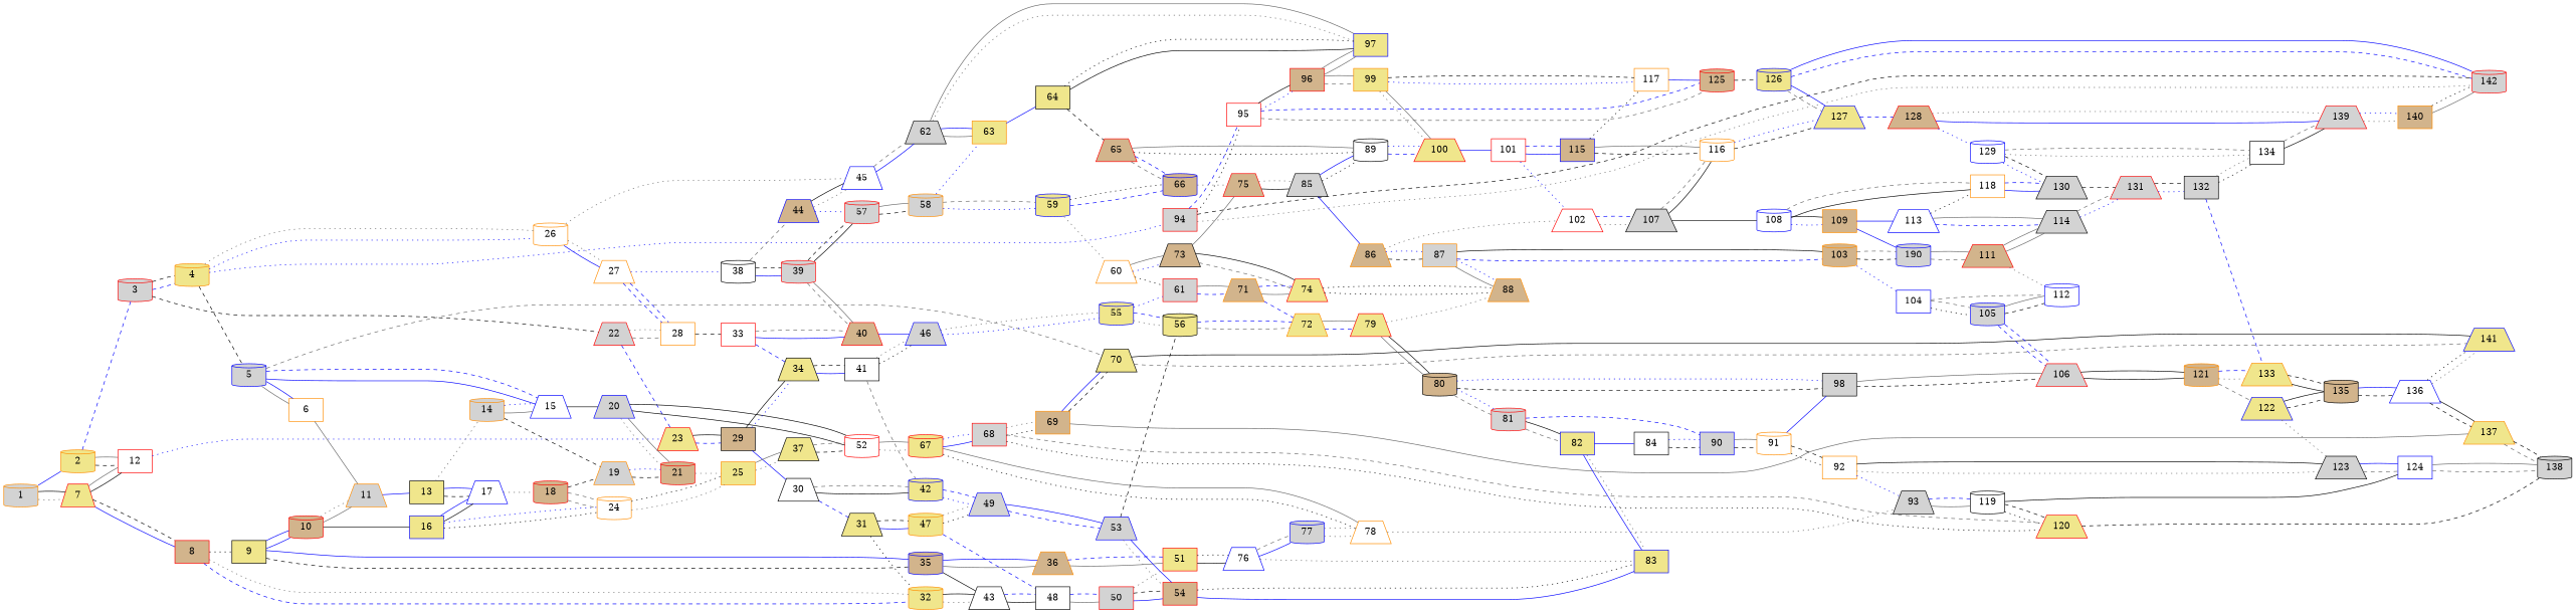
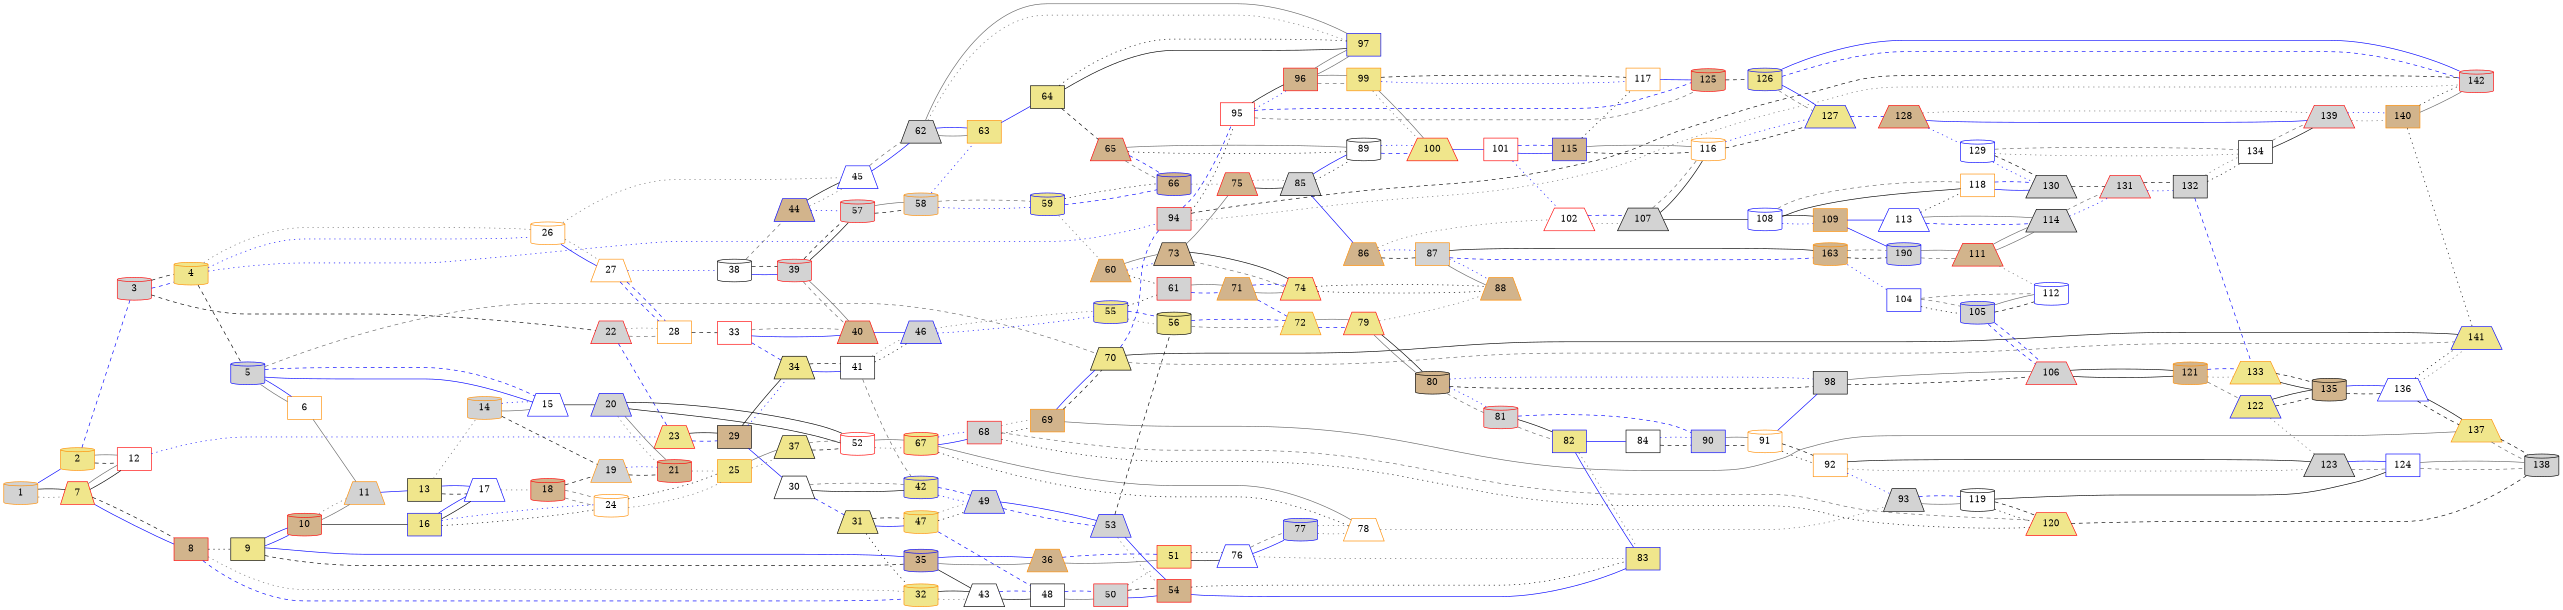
  graph {
    rankdir=LR
    node [color=red fillcolor=lightgrey shape=trapezium style=filled]
    edge [color=gray40 style=solid]
    1 [color=darkorange shape=cylinder]
    2 [color=darkorange fillcolor=khaki shape=cylinder]
    7 [fillcolor=khaki]
    3 [shape=cylinder]
    12 [fillcolor=white shape=box]
    8 [fillcolor=tan shape=box]
    4 [color=darkorange fillcolor=khaki shape=cylinder]
    22
    23 [fillcolor=khaki]
    5 [color=blue shape=cylinder]
    26 [color=darkorange fillcolor=white shape=cylinder]
    94 [shape=box]
    28 [color=darkorange fillcolor=white shape=box]
    6 [color=darkorange fillcolor=white shape=box]
    15 [color=blue fillcolor=white]
    70 [color=black fillcolor=khaki]
    27 [color=darkorange fillcolor=white]
    45 [color=blue fillcolor=white]
    95 [fillcolor=white shape=box]
    142 [shape=cylinder]
    11 [color=darkorange]
    20 [color=blue]
    141 [color=blue fillcolor=khaki]
    13 [color=black fillcolor=khaki shape=box]
    9 [color=black fillcolor=khaki shape=box]
    32 [color=darkorange fillcolor=khaki shape=cylinder]
    10 [fillcolor=tan shape=cylinder]
    35 [color=blue fillcolor=tan shape=cylinder]
    43 [color=black fillcolor=white]
    16 [color=blue fillcolor=khaki shape=box]
    36 [color=darkorange fillcolor=tan]
    17 [color=blue fillcolor=white]
    24 [color=darkorange fillcolor=white shape=cylinder]
    14 [color=darkorange shape=cylinder]
    29 [color=black fillcolor=tan shape=box]
    19 [color=darkorange]
    18 [fillcolor=tan shape=cylinder]
    21 [fillcolor=tan shape=cylinder]
    52 [fillcolor=white shape=cylinder]
    25 [color=darkorange fillcolor=khaki shape=box]
    67 [fillcolor=khaki shape=cylinder]
    37 [color=black fillcolor=khaki]
    33 [fillcolor=white shape=box]
    30 [color=black fillcolor=white]
    34 [color=black fillcolor=khaki]
    38 [color=black fillcolor=white shape=cylinder]
    62 [color=black]
    39 [shape=cylinder]
    44 [color=blue fillcolor=tan]
    40 [fillcolor=tan]
    31 [color=black fillcolor=khaki]
    42 [color=blue fillcolor=khaki shape=cylinder]
    41 [color=black fillcolor=white shape=box]
    47 [color=darkorange fillcolor=khaki shape=cylinder]
    49 [color=blue]
    48 [color=black fillcolor=white shape=box]
    46 [color=blue]
    51 [fillcolor=khaki shape=box]
    76 [color=blue fillcolor=white]
    57 [shape=cylinder]
    58 [color=darkorange shape=cylinder]
    55 [color=blue fillcolor=khaki shape=cylinder]
    53 [color=blue]
    50 [shape=box]
    63 [color=darkorange fillcolor=khaki shape=box]
    97 [color=blue fillcolor=khaki shape=box]
    56 [color=black fillcolor=khaki shape=cylinder]
    61 [shape=box]
    54 [fillcolor=tan shape=box]
    83 [color=blue fillcolor=khaki shape=box]
    77 [color=blue shape=cylinder]
    68 [shape=box]
    78 [color=darkorange fillcolor=white]
    72 [color=darkorange fillcolor=khaki]
    71 [color=darkorange fillcolor=tan]
    79 [fillcolor=khaki]
    59 [color=blue fillcolor=khaki shape=cylinder]
-   60 [color=darkorange fillcolor=white]
+   60 [color=darkorange fillcolor=tan]
    66 [color=blue fillcolor=tan shape=cylinder]
    64 [color=black fillcolor=khaki shape=box]
    73 [color=black fillcolor=tan]
    75 [fillcolor=tan]
    74 [fillcolor=khaki]
    65 [fillcolor=tan]
    89 [color=black fillcolor=white shape=cylinder]
    100 [fillcolor=khaki]
    85 [color=black]
    69 [color=darkorange fillcolor=tan shape=box]
    120 [fillcolor=khaki]
    93 [color=black]
    137 [color=darkorange fillcolor=khaki]
    138 [color=black shape=cylinder]
    88 [color=darkorange fillcolor=tan]
    80 [color=black fillcolor=tan shape=cylinder]
    86 [color=darkorange fillcolor=tan]
    84 [color=black fillcolor=white shape=box]
    90 [color=blue shape=box]
    119 [color=black fillcolor=white shape=cylinder]
    81 [shape=cylinder]
    98 [color=black shape=box]
    82 [color=blue fillcolor=khaki shape=box]
    106
    91 [color=darkorange fillcolor=white shape=cylinder]
    87 [color=darkorange shape=box]
    102 [fillcolor=white]
-   103 [color=darkorange fillcolor=tan shape=cylinder]
+   103 [color=darkorange fillcolor=tan shape=cylinder label=163]
    107 [color=black]
    104 [color=blue fillcolor=white shape=box]
    n109 [color=blue label=190 shape=cylinder]
    101 [fillcolor=white shape=box]
    92 [color=darkorange fillcolor=white shape=box]
    123 [color=black]
    124 [color=blue fillcolor=white shape=box]
    96 [fillcolor=tan shape=box]
    125 [fillcolor=tan shape=cylinder]
    99 [color=darkorange fillcolor=khaki shape=box]
    126 [color=blue fillcolor=khaki shape=cylinder]
    117 [color=darkorange fillcolor=white shape=box]
    121 [color=darkorange fillcolor=tan shape=cylinder]
    115 [color=blue fillcolor=tan shape=box]
    116 [color=darkorange fillcolor=white shape=cylinder]
    108 [color=blue fillcolor=white shape=cylinder]
    105 [color=blue shape=cylinder]
    112 [color=blue fillcolor=white shape=cylinder]
    111 [fillcolor=tan]
    122 [color=blue fillcolor=khaki]
    133 [color=darkorange fillcolor=khaki]
    109 [color=darkorange fillcolor=tan shape=box]
    118 [color=darkorange fillcolor=white shape=box]
    127 [color=blue fillcolor=khaki]
    113 [color=blue fillcolor=white]
    130 [color=black]
    114 [color=black]
    131
    132 [color=black shape=box]
    128 [fillcolor=tan]
    135 [color=black fillcolor=tan shape=cylinder]
    136 [color=blue fillcolor=white]
    129 [color=blue fillcolor=white shape=cylinder]
    139
    134 [color=black fillcolor=white shape=box]
    140 [color=darkorange fillcolor=tan shape=box]
    1 -- 2 [color=blue]
    1 -- 7 [style=dotted]
    1 -- 7 [color=black]
    2 -- 3 [color=blue style=dashed]
    2 -- 12 [color=black style=dashed]
    2 -- 12
    7 -- 12 [color=black]
    7 -- 12
    7 -- 8 [color=blue]
    7 -- 8 [color=black style=dashed]
    3 -- 4 [color=blue style=dashed]
    3 -- 4 [color=black style=dashed]
    3 -- 22 [color=black style=dashed]
    12 -- 23 [color=blue style=dotted]
    8 -- 9 [color=black style=dotted]
    8 -- 32 [color=blue style=dashed]
    8 -- 32 [style=dotted]
    4 -- 5 [color=black style=dashed]
    4 -- 26 [color=blue style=dotted]
    4 -- 26 [style=dotted]
    4 -- 94 [color=blue style=dotted]
    22 -- 23 [color=blue style=dashed]
    22 -- 28 [style=dashed]
    22 -- 28 [style=dotted]
    23 -- 29 [color=blue style=dashed]
    23 -- 29 [color=black]
    5 -- 6
    5 -- 6 [color=blue]
    5 -- 15 [color=blue]
    5 -- 15 [color=blue style=dashed]
    5 -- 70 [style=dashed]
    26 -- 27 [color=blue]
    26 -- 27 [style=dotted]
    26 -- 45 [style=dotted]
    94 -- 95 [color=black style=dotted]
    94 -- 95 [color=blue style=dashed]
    94 -- 142 [style=dotted]
    94 -- 142 [color=black style=dashed]
    28 -- 33 [color=black style=dashed]
    6 -- 11
    15 -- 20 [color=black]
+   70 -- 94 [color=blue style=dashed]
    70 -- 141 [style=dashed]
    70 -- 141 [color=black]
    27 -- 28 [color=blue style=dashed]
    27 -- 28 [color=blue style=dashed]
    27 -- 38 [color=blue style=dotted]
    45 -- 62 [color=blue]
    45 -- 62 [style=dashed]
    95 -- 96 [color=blue style=dotted]
    95 -- 96 [color=black]
    95 -- 125 [style=dashed]
    95 -- 125 [color=blue style=dashed]
    11 -- 13 [color=blue]
    20 -- 21 [style=dotted]
    20 -- 21
    20 -- 52 [color=black]
    20 -- 52 [color=black]
    13 -- 17 [color=black style=dashed]
    13 -- 17 [color=blue]
    13 -- 14 [style=dotted]
    9 -- 10 [color=blue]
    9 -- 10 [color=blue]
    9 -- 35 [color=black style=dashed]
    9 -- 35 [color=blue]
    32 -- 43 [style=dotted]
    32 -- 43 [color=black]
    10 -- 11
    10 -- 11 [style=dotted]
    10 -- 16 [color=black]
    35 -- 43 [color=black]
    35 -- 36
    35 -- 36 [color=blue]
    43 -- 48 [color=black]
    43 -- 48 [color=blue style=dashed]
    16 -- 17 [color=black]
    16 -- 17 [color=blue]
    16 -- 24 [color=black style=dotted]
    16 -- 24 [color=blue style=dotted]
    36 -- 51
    36 -- 51 [color=blue style=dashed]
    17 -- 18 [style=dotted]
    24 -- 25 [style=dotted]
    24 -- 25 [color=black style=dotted]
    14 -- 15
    14 -- 15 [color=blue style=dotted]
    14 -- 19 [color=black style=dashed]
    29 -- 30 [color=blue]
    29 -- 34 [color=blue style=dotted]
    29 -- 34 [color=black]
    19 -- 21 [color=black style=dashed]
    19 -- 21 [color=blue style=dotted]
    18 -- 24 [style=dashed]
    18 -- 24 [style=dashed]
    18 -- 19 [color=black style=dashed]
    21 -- 25 [style=dotted]
    52 -- 67 [style=dotted]
    52 -- 67
    25 -- 37 [style=dotted]
    25 -- 37
    67 -- 68 [color=blue]
    67 -- 68 [color=blue style=dotted]
    67 -- 78 [color=black style=dotted]
    67 -- 78
    37 -- 52 [color=black style=dashed]
    37 -- 52 [style=dashed]
    33 -- 34 [color=blue style=dashed]
    33 -- 40 [color=blue]
    33 -- 40 [style=dashed]
    30 -- 31 [color=blue style=dashed]
    30 -- 42 [color=black]
    30 -- 42 [style=dashed]
    34 -- 41 [color=blue]
    34 -- 41 [color=black style=dashed]
    38 -- 39 [color=blue]
    38 -- 39 [color=black style=dashed]
    38 -- 44 [style=dashed]
    62 -- 63
    62 -- 63 [color=blue]
    62 -- 97 [style=dotted]
    62 -- 97
    39 -- 40 [style=dashed]
    39 -- 40
    39 -- 57 [color=black]
    39 -- 57 [color=black style=dashed]
    44 -- 45 [style=dotted]
    44 -- 45 [color=black]
    44 -- 57 [color=blue style=dotted]
    40 -- 46 [color=blue]
    31 -- 32 [color=black style=dotted]
    31 -- 47 [color=blue]
    31 -- 47 [color=black style=dashed]
    42 -- 49 [color=blue style=dotted]
    42 -- 49 [color=blue style=dashed]
    41 -- 42 [style=dashed]
    41 -- 46 [color=black style=dotted]
    41 -- 46 [style=dotted]
    47 -- 49 [color=black style=dotted]
    47 -- 49 [style=dotted]
    47 -- 48 [color=blue style=dashed]
    49 -- 53 [color=blue style=dashed]
    49 -- 53 [color=blue]
    48 -- 50
    48 -- 50 [color=blue style=dashed]
    46 -- 55 [color=blue style=dotted]
    46 -- 55 [style=dotted]
    51 -- 76 [color=black]
    51 -- 76 [color=black style=dotted]
    76 -- 83 [style=dotted]
    76 -- 77 [color=blue]
    76 -- 77 [style=dashed]
    57 -- 58 [color=black style=dashed]
    57 -- 58
    58 -- 63 [color=blue style=dotted]
    58 -- 59 [color=blue style=dotted]
    58 -- 59 [style=dashed]
    55 -- 56 [style=dotted]
    55 -- 56 [color=blue style=dashed]
-   55 -- 61 [color=blue style=dotted]
+   55 -- 61 [color=black style=dotted]
    53 -- 56 [color=black style=dashed]
    53 -- 54 [style=dotted]
    53 -- 54 [color=blue]
    50 -- 51 [style=dotted]
    50 -- 54 [color=blue]
    50 -- 54 [color=black style=dashed]
    63 -- 64 [color=blue]
    56 -- 72 [style=dashed]
    56 -- 72 [color=blue style=dashed]
    61 -- 71 [color=blue style=dashed]
    61 -- 71
    54 -- 83 [color=blue]
    54 -- 83 [color=black style=dotted]
    77 -- 78 [style=dotted]
    77 -- 78 [style=dotted]
    68 -- 69 [color=black style=dotted]
    68 -- 69 [style=dotted]
    68 -- 120 [color=black style=dotted]
    68 -- 120 [style=dashed]
    78 -- 93 [style=dotted]
    72 -- 79 [color=blue style=dashed]
    72 -- 79
    71 -- 72 [color=blue style=dashed]
    71 -- 74
    71 -- 74 [color=blue style=dashed]
    79 -- 88 [style=dotted]
    79 -- 80
    79 -- 80 [color=black]
    59 -- 60 [style=dotted]
    59 -- 66 [color=blue style=dashed]
    59 -- 66 [color=black style=dotted]
    60 -- 61 [color=black style=dotted]
    60 -- 73 [color=blue style=dotted]
    60 -- 73
    66 -- 75 [style=dotted]
    64 -- 97 [color=black]
    64 -- 97 [color=black style=dotted]
    64 -- 65 [color=black style=dashed]
    73 -- 75
    73 -- 74 [style=dashed]
    73 -- 74 [color=black]
    75 -- 85 [color=black]
    75 -- 85 [style=dotted]
    74 -- 88 [color=black style=dotted]
    74 -- 88 [color=black style=dotted]
    65 -- 66 [style=dashed]
    65 -- 66 [color=blue style=dashed]
    65 -- 89 [color=black style=dotted]
    65 -- 89
    89 -- 100 [color=blue style=dashed]
    89 -- 100 [color=blue style=dotted]
    100 -- 101 [color=blue]
    85 -- 89 [color=black style=dotted]
    85 -- 89 [color=blue]
    85 -- 86 [color=blue]
    69 -- 70 [color=black style=dashed]
    69 -- 70 [color=blue]
    69 -- 137
    120 -- 138 [color=black style=dashed]
    93 -- 119
    93 -- 119 [color=blue style=dashed]
    137 -- 138 [style=dashed]
    137 -- 138 [color=black style=dashed]
    80 -- 81 [style=dashed]
    80 -- 81 [color=blue style=dotted]
    80 -- 98 [color=black style=dashed]
    80 -- 98 [color=blue style=dotted]
    86 -- 87 [color=black style=dashed]
    86 -- 87 [color=blue style=dotted]
    86 -- 102 [style=dotted]
    84 -- 90 [color=black style=dashed]
    84 -- 90 [color=blue style=dotted]
    90 -- 91 [color=black style=dashed]
    90 -- 91
    119 -- 120 [color=black style=dotted]
    119 -- 120 [color=black style=dashed]
    119 -- 124 [color=black]
    81 -- 90 [color=blue style=dashed]
    81 -- 82 [style=dashed]
    81 -- 82 [color=black]
    98 -- 106 [color=black style=dashed]
    98 -- 106
    82 -- 83 [color=blue]
    82 -- 83 [style=dotted]
    82 -- 84 [color=blue]
    106 -- 121 [color=black]
    106 -- 121 [color=black]
    91 -- 98 [color=blue]
    91 -- 92 [color=black style=dotted]
    91 -- 92 [color=black style=dashed]
    87 -- 88
    87 -- 88 [color=blue style=dotted]
    87 -- 103 [color=blue style=dashed]
    87 -- 103 [color=black]
    102 -- 107 [style=dotted]
    102 -- 107 [color=blue style=dashed]
    103 -- 104 [color=blue style=dotted]
    103 -- n109 [color=black style=dashed]
    103 -- n109 [style=dashed]
    107 -- 116 [color=black]
    107 -- 116 [style=dashed]
    107 -- 108 [color=black]
    104 -- 105 [color=black style=dotted]
    104 -- 105 [style=dashed]
    104 -- 112 [style=dashed]
    n109 -- 111 [style=dashed]
    n109 -- 111
    101 -- 102 [color=blue style=dotted]
    101 -- 115 [color=blue]
    101 -- 115 [color=blue style=dashed]
    92 -- 93 [color=blue style=dotted]
    92 -- 123 [style=dotted]
    92 -- 123 [color=black]
    123 -- 124 [style=dashed]
    123 -- 124 [color=blue]
    124 -- 138 [style=dashed]
    124 -- 138
    96 -- 97
    96 -- 97
    96 -- 99 [style=dashed]
    96 -- 99
    125 -- 126 [color=black style=dashed]
    99 -- 100 [style=dotted]
    99 -- 100
    99 -- 117 [color=blue style=dotted]
    99 -- 117 [color=black style=dashed]
    126 -- 142 [color=blue style=dashed]
    126 -- 142 [color=blue]
    126 -- 127 [style=dashed]
    126 -- 127 [color=blue]
    117 -- 125 [color=blue]
    121 -- 122 [style=dashed]
    121 -- 133 [style=dotted]
    121 -- 133 [color=blue style=dashed]
    115 -- 117 [color=black style=dotted]
    115 -- 116 [color=black style=dashed]
    115 -- 116
    116 -- 127 [color=black style=dashed]
    116 -- 127 [color=blue style=dotted]
    108 -- 109 [color=blue style=dotted]
    108 -- 109 [color=black]
    108 -- 118 [color=black]
    108 -- 118 [style=dashed]
    105 -- 106 [color=blue style=dashed]
    105 -- 106 [color=blue style=dashed]
    105 -- 112 [color=black style=dashed]
    105 -- 112
    111 -- 112 [style=dotted]
    111 -- 114
    111 -- 114
    122 -- 123 [style=dotted]
    122 -- 135 [color=black style=dashed]
    122 -- 135 [color=black]
    133 -- 135 [color=black]
    133 -- 135 [color=black style=dashed]
    109 -- n109 [color=blue]
    109 -- 113 [color=blue]
    118 -- 130 [color=blue]
    118 -- 130 [color=blue style=dashed]
    127 -- 128 [color=blue style=dashed]
    113 -- 118 [color=black style=dotted]
    113 -- 114 [color=blue style=dashed]
    113 -- 114
    130 -- 131 [color=black style=dashed]
    114 -- 131 [color=blue style=dotted]
    114 -- 131 [style=dashed]
    131 -- 132 [color=blue style=dotted]
    131 -- 132 [color=black style=dashed]
    132 -- 133 [color=blue style=dashed]
    132 -- 134 [color=black style=dotted]
    132 -- 134 [style=dotted]
    128 -- 129 [color=blue style=dotted]
    128 -- 139 [color=blue]
    128 -- 139 [style=dotted]
    135 -- 136 [color=black style=dashed]
    135 -- 136 [color=blue]
    136 -- 141 [style=dotted]
    136 -- 141 [color=black style=dotted]
    136 -- 137 [color=black style=dashed]
    136 -- 137 [color=black]
    129 -- 130 [color=blue style=dotted]
    129 -- 130 [color=black style=dashed]
    129 -- 134 [style=dotted]
    129 -- 134 [style=dashed]
    139 -- 140 [style=dotted]
    139 -- 140 [color=blue style=dotted]
    134 -- 139 [color=black]
    134 -- 139 [style=dashed]
    140 -- 142
    140 -- 142 [color=black style=dotted]
+   140 -- 141 [color=black style=dotted]
  }
